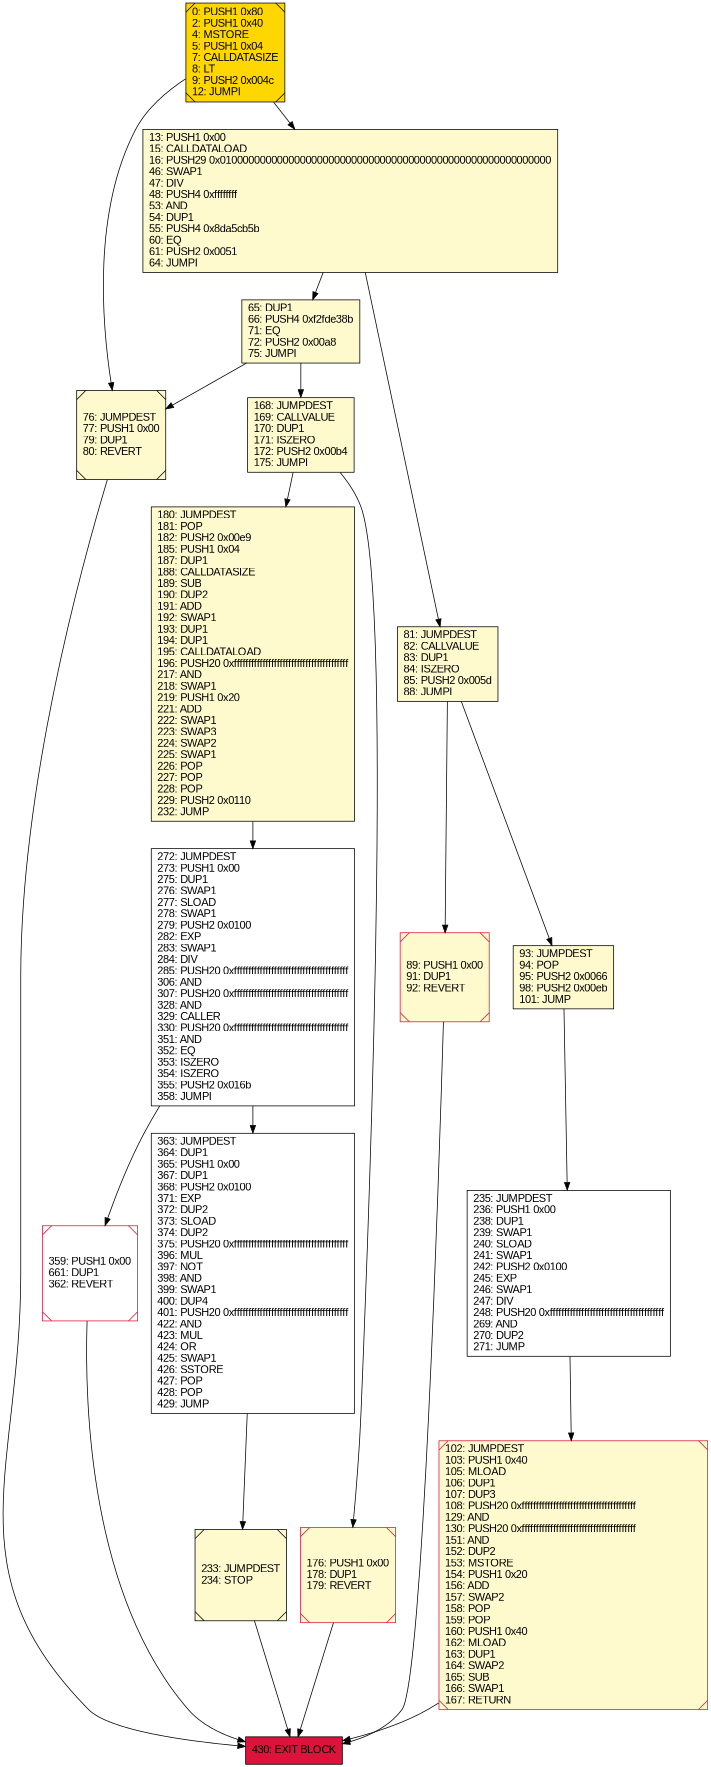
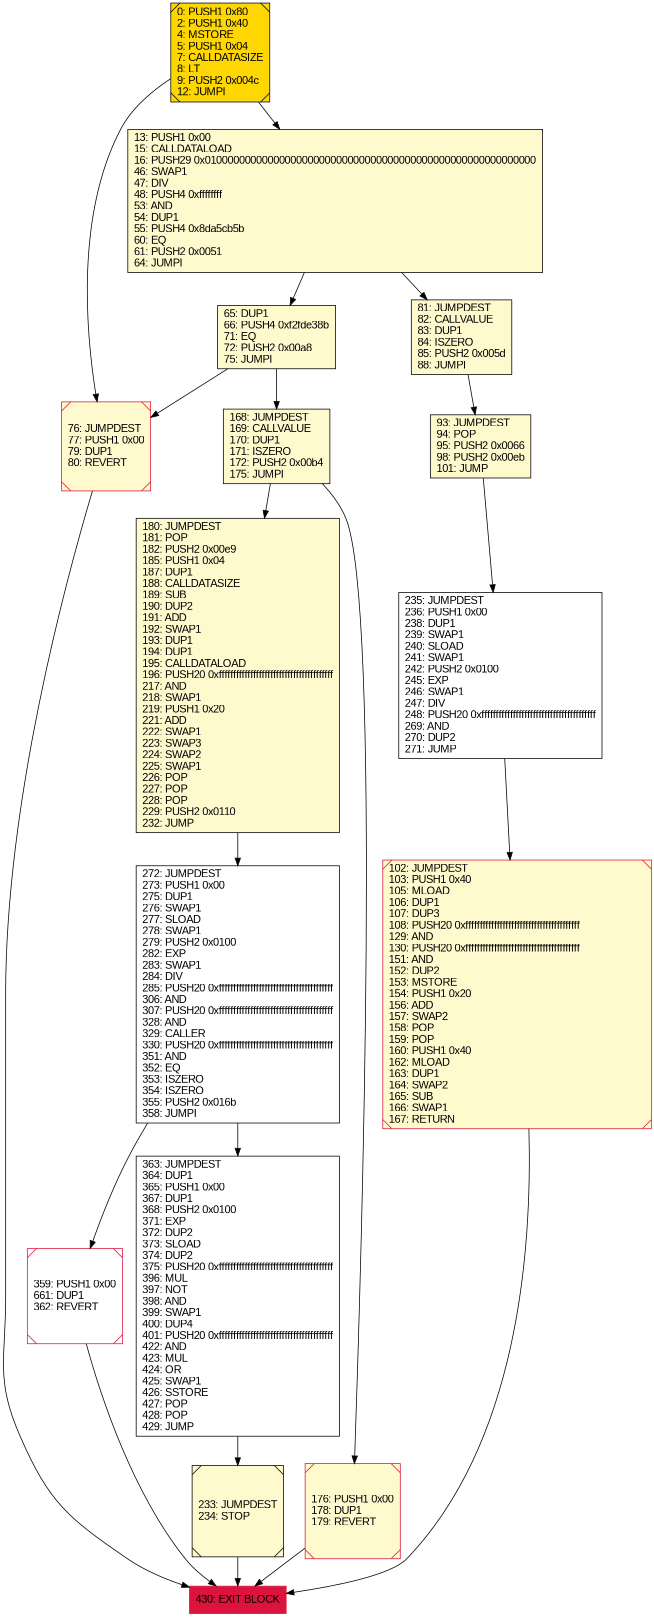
  digraph {
    rankdir=UD
    node [color=black fillcolor=lemonchiffon fontcolor=black fontname=arial shape=box style=filled]
    n1 [color=crimson fillcolor=white label="359: PUSH1 0x00\l661: DUP1\l362: REVERT\l" shape=Msquare]
-   n2 [fillcolor=crimson label="430: EXIT BLOCK\l"]
+   n2 [color=crimson fillcolor=crimson label="430: EXIT BLOCK\l"]
    n3 [label="65: DUP1\l66: PUSH4 0xf2fde38b\l71: EQ\l72: PUSH2 0x00a8\l75: JUMPI\l"]
-   n4 [label="76: JUMPDEST\l77: PUSH1 0x00\l79: DUP1\l80: REVERT\l" shape=Msquare]
+   n4 [color=crimson label="76: JUMPDEST\l77: PUSH1 0x00\l79: DUP1\l80: REVERT\l" shape=Msquare]
    n5 [label="168: JUMPDEST\l169: CALLVALUE\l170: DUP1\l171: ISZERO\l172: PUSH2 0x00b4\l175: JUMPI\l"]
    n6 [label="180: JUMPDEST\l181: POP\l182: PUSH2 0x00e9\l185: PUSH1 0x04\l187: DUP1\l188: CALLDATASIZE\l189: SUB\l190: DUP2\l191: ADD\l192: SWAP1\l193: DUP1\l194: DUP1\l195: CALLDATALOAD\l196: PUSH20 0xffffffffffffffffffffffffffffffffffffffff\l217: AND\l218: SWAP1\l219: PUSH1 0x20\l221: ADD\l222: SWAP1\l223: SWAP3\l224: SWAP2\l225: SWAP1\l226: POP\l227: POP\l228: POP\l229: PUSH2 0x0110\l232: JUMP\l"]
    n7 [color=crimson label="176: PUSH1 0x00\l178: DUP1\l179: REVERT\l" shape=Msquare]
    n8 [fillcolor=white label="272: JUMPDEST\l273: PUSH1 0x00\l275: DUP1\l276: SWAP1\l277: SLOAD\l278: SWAP1\l279: PUSH2 0x0100\l282: EXP\l283: SWAP1\l284: DIV\l285: PUSH20 0xffffffffffffffffffffffffffffffffffffffff\l306: AND\l307: PUSH20 0xffffffffffffffffffffffffffffffffffffffff\l328: AND\l329: CALLER\l330: PUSH20 0xffffffffffffffffffffffffffffffffffffffff\l351: AND\l352: EQ\l353: ISZERO\l354: ISZERO\l355: PUSH2 0x016b\l358: JUMPI\l"]
    n9 [fillcolor=white label="363: JUMPDEST\l364: DUP1\l365: PUSH1 0x00\l367: DUP1\l368: PUSH2 0x0100\l371: EXP\l372: DUP2\l373: SLOAD\l374: DUP2\l375: PUSH20 0xffffffffffffffffffffffffffffffffffffffff\l396: MUL\l397: NOT\l398: AND\l399: SWAP1\l400: DUP4\l401: PUSH20 0xffffffffffffffffffffffffffffffffffffffff\l422: AND\l423: MUL\l424: OR\l425: SWAP1\l426: SSTORE\l427: POP\l428: POP\l429: JUMP\l"]
    n10 [label="233: JUMPDEST\l234: STOP\l" shape=Msquare]
    n11 [label="13: PUSH1 0x00\l15: CALLDATALOAD\l16: PUSH29 0x0100000000000000000000000000000000000000000000000000000000\l46: SWAP1\l47: DIV\l48: PUSH4 0xffffffff\l53: AND\l54: DUP1\l55: PUSH4 0x8da5cb5b\l60: EQ\l61: PUSH2 0x0051\l64: JUMPI\l"]
    n12 [label="81: JUMPDEST\l82: CALLVALUE\l83: DUP1\l84: ISZERO\l85: PUSH2 0x005d\l88: JUMPI\l"]
-   n13 [color=crimson label="89: PUSH1 0x00\l91: DUP1\l92: REVERT\l" shape=Msquare]
    n14 [label="93: JUMPDEST\l94: POP\l95: PUSH2 0x0066\l98: PUSH2 0x00eb\l101: JUMP\l"]
    n15 [fillcolor=gold label="0: PUSH1 0x80\l2: PUSH1 0x40\l4: MSTORE\l5: PUSH1 0x04\l7: CALLDATASIZE\l8: LT\l9: PUSH2 0x004c\l12: JUMPI\l" shape=Msquare]
    n16 [fillcolor=white label="235: JUMPDEST\l236: PUSH1 0x00\l238: DUP1\l239: SWAP1\l240: SLOAD\l241: SWAP1\l242: PUSH2 0x0100\l245: EXP\l246: SWAP1\l247: DIV\l248: PUSH20 0xffffffffffffffffffffffffffffffffffffffff\l269: AND\l270: DUP2\l271: JUMP\l"]
    n17 [color=crimson label="102: JUMPDEST\l103: PUSH1 0x40\l105: MLOAD\l106: DUP1\l107: DUP3\l108: PUSH20 0xffffffffffffffffffffffffffffffffffffffff\l129: AND\l130: PUSH20 0xffffffffffffffffffffffffffffffffffffffff\l151: AND\l152: DUP2\l153: MSTORE\l154: PUSH1 0x20\l156: ADD\l157: SWAP2\l158: POP\l159: POP\l160: PUSH1 0x40\l162: MLOAD\l163: DUP1\l164: SWAP2\l165: SUB\l166: SWAP1\l167: RETURN\l" shape=Msquare]
    n1 -> n2
    n3 -> n4
    n3 -> n5
    n4 -> n2
    n5 -> n6
    n5 -> n7
    n6 -> n8
    n7 -> n2
    n8 -> n1
    n8 -> n9
    n9 -> n10
    n10 -> n2
    n11 -> n3
    n11 -> n12
-   n12 -> n13
    n12 -> n14
-   n13 -> n2
    n14 -> n16
    n15 -> n4
    n15 -> n11
    n16 -> n17
    n17 -> n2
  }
